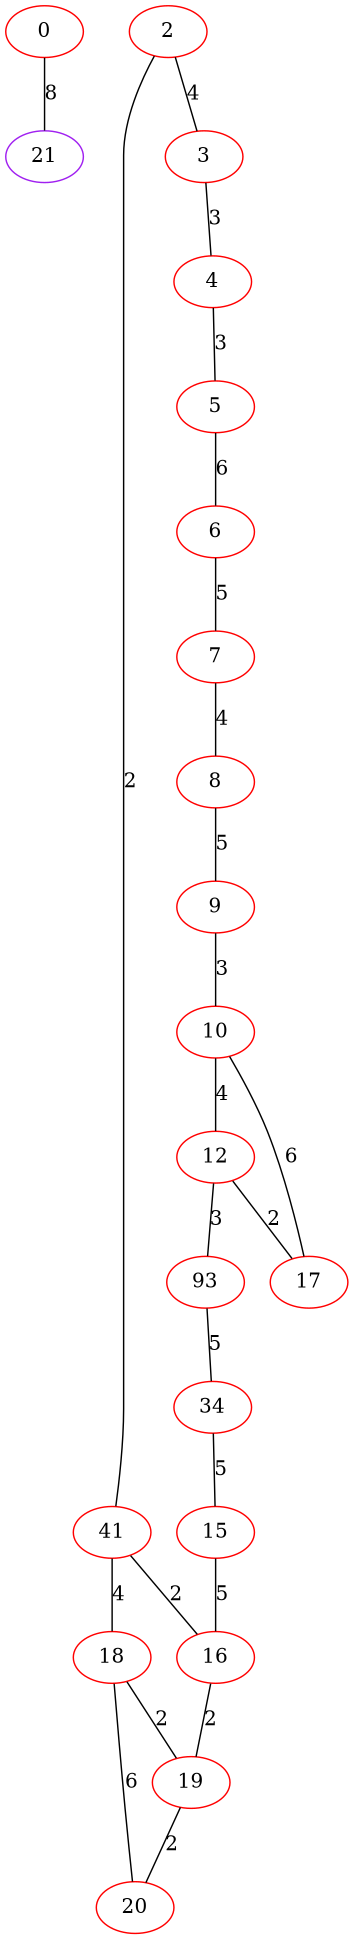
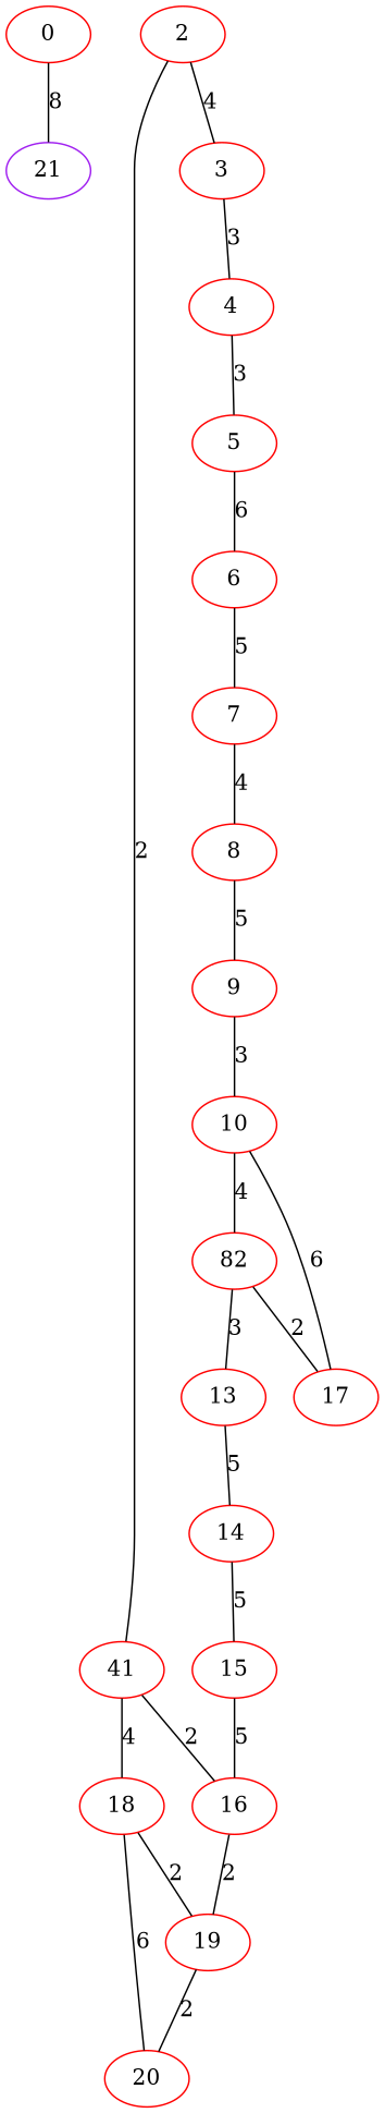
  graph {
    node [color=red weight=1]
    21 [color=purple weight=4]
    0
    n3 [label=41]
    2
    3
    16
    18
    4
    5
    6
    7
    8
    9
    10
-   12
+   12 [label=82]
    17
-   13 [label=93]
+   13
    19
    20
-   14 [label=34]
+   14
    15
    0 -- 21 [label=8]
    n3 -- 16 [label=2]
    n3 -- 18 [label=4]
    2 -- n3 [label=2]
    2 -- 3 [label=4]
    3 -- 4 [label=3]
    16 -- 19 [label=2]
    18 -- 19 [label=2]
    18 -- 20 [label=6]
    4 -- 5 [label=3]
    5 -- 6 [label=6]
    6 -- 7 [label=5]
    7 -- 8 [label=4]
    8 -- 9 [label=5]
    9 -- 10 [label=3]
    10 -- 12 [label=4]
    10 -- 17 [label=6]
    12 -- 17 [label=2]
    12 -- 13 [label=3]
    13 -- 14 [label=5]
    19 -- 20 [label=2]
    14 -- 15 [label=5]
    15 -- 16 [label=5]
  }
